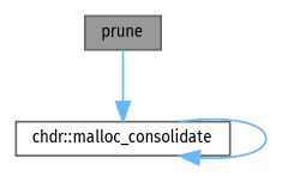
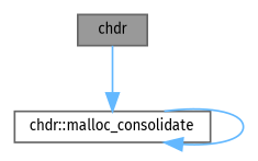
  digraph {
    rankdir=TB
    fontname="Fira Sans"
    node [fontname="Fira Sans" fontsize=8 shape=box style=filled]
    edge [color=steelblue1 fontname="Fira Sans" fontsize=8 labelfontname=Helvetica labelfontsize=8 style=solid]
-   n1 [color=gray40 fillcolor=grey60 fontcolor=black height=0.2 label=prune width=0.4]
+   n1 [color=gray40 fillcolor=grey60 fontcolor=black height=0.2 label=chdr width=0.4]
    n2 [color=grey40 fillcolor=white height=0.2 label="chdr::malloc_consolidate" width=0.4]
    n1 -> n2
    n2 -> n2
  }
